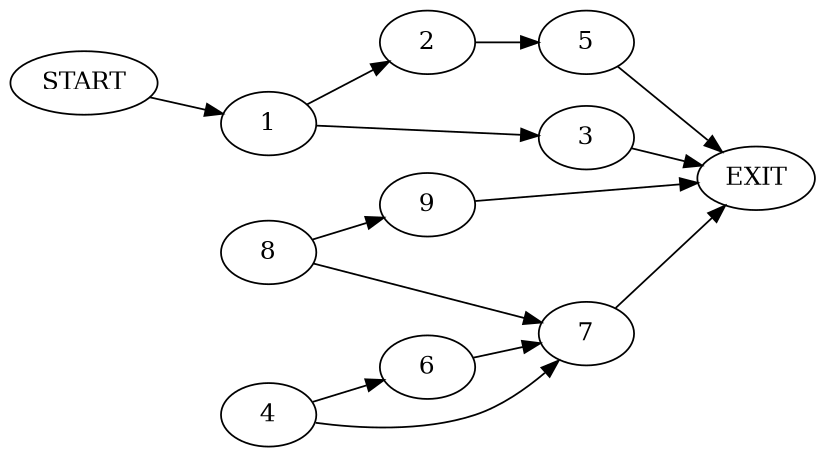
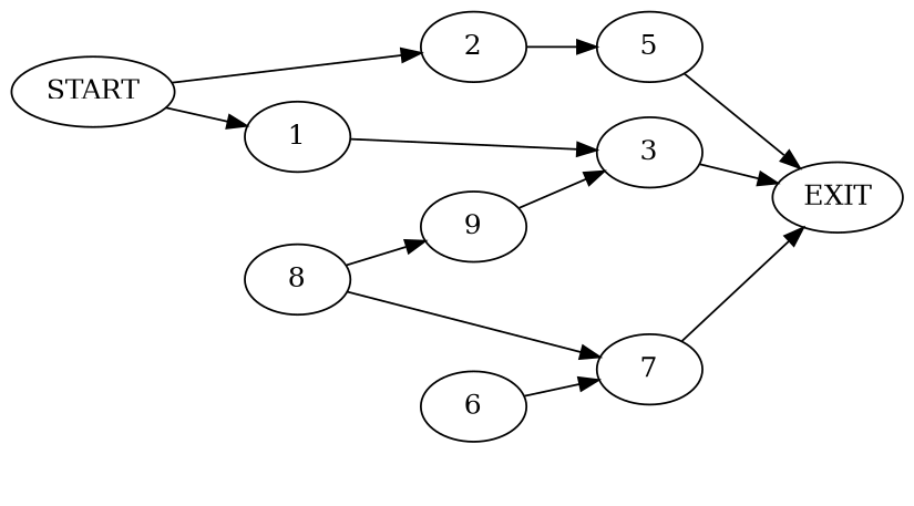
  digraph {
    rankdir=LR
    n1 [label=START]
    1
    2
    3
    n5 [label=EXIT]
    5
-   4
    6
    7
    8
    9
    n1 -> 1
-   1 -> 2
+   n1 -> 2
    1 -> 3
    2 -> 5
    3 -> n5
    5 -> n5
-   4 -> 6
-   4 -> 7
    6 -> 7
    7 -> n5
    8 -> 7
    8 -> 9
-   9 -> n5
+   9 -> 3
  }
